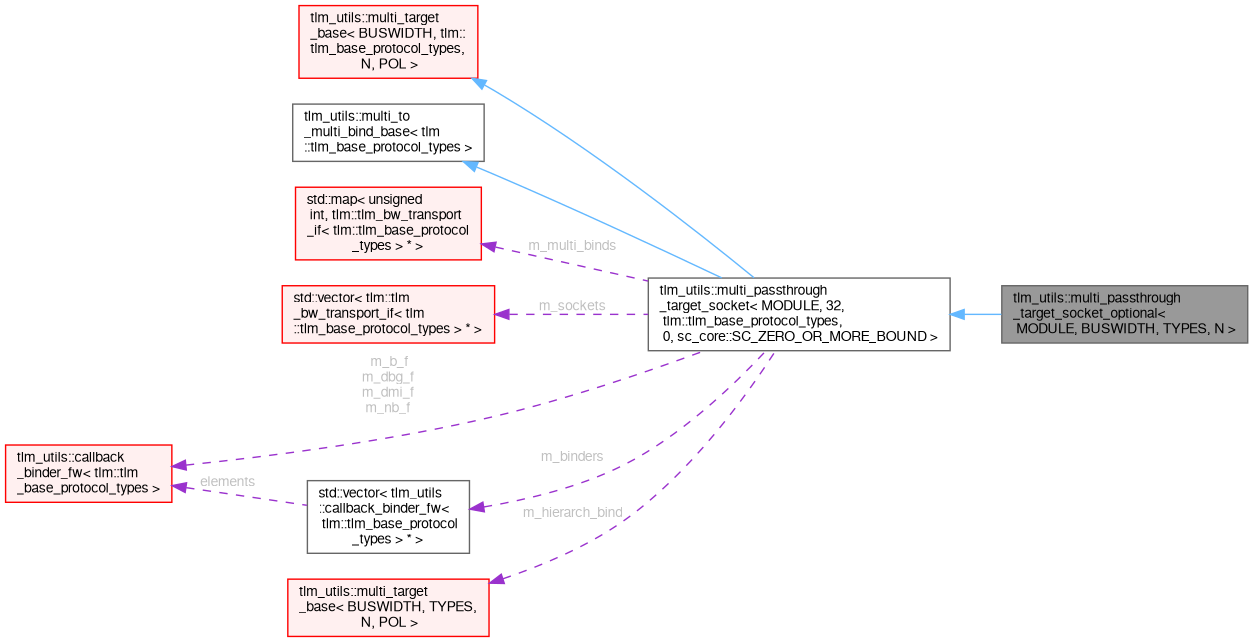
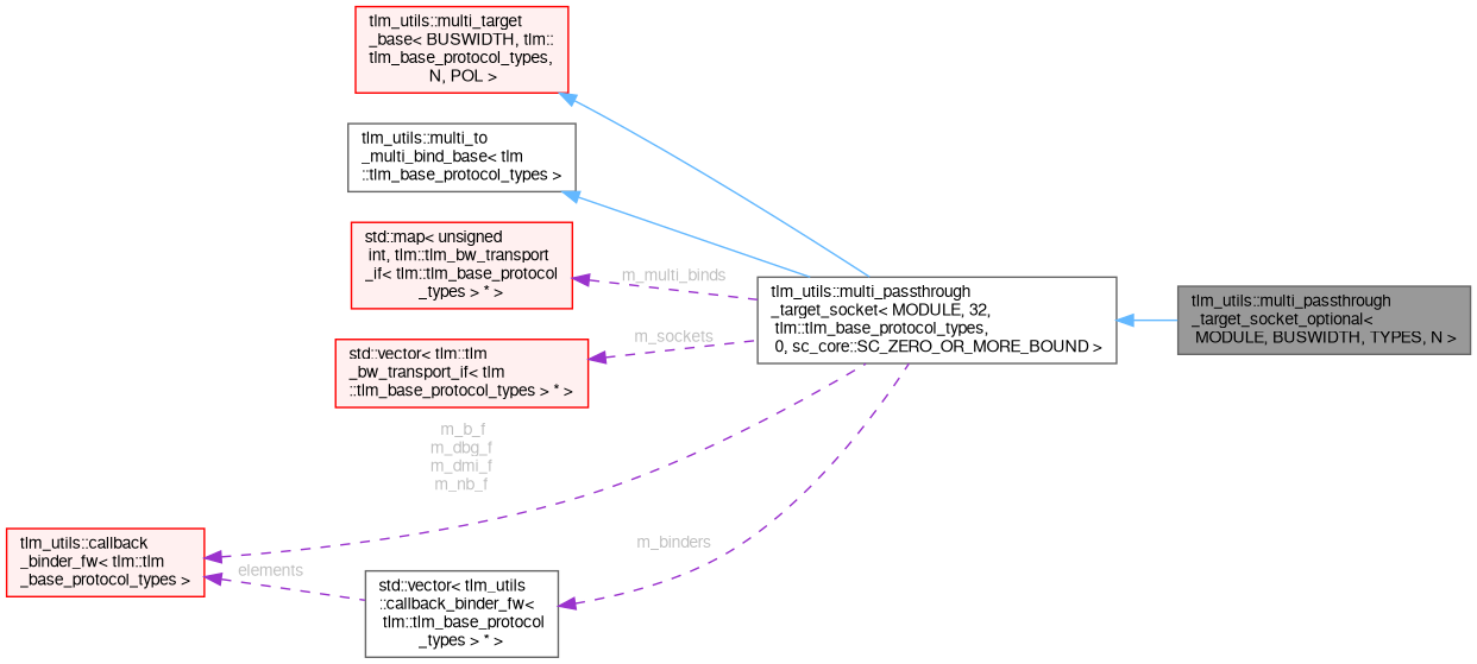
  digraph {
    rankdir=LR
    node [color=red fillcolor="#FFF0F0" fontname=FreeSans fontsize=10 shape=box style=filled]
    edge [color=darkorchid3 dir=back fontname=FreeSans fontsize=10 labelfontname=FreeSans labelfontsize=10 style=dashed fontcolor=grey]
    n1 [color=gray40 fillcolor=grey60 fontcolor=black height=0.2 label="tlm_utils::multi_passthrough\l_target_socket_optional\<\l MODULE, BUSWIDTH, TYPES, N \>" width=0.4]
    n2 [color=gray40 fillcolor=white height=0.2 label="tlm_utils::multi_passthrough\l_target_socket\< MODULE, 32,\l tlm::tlm_base_protocol_types,\l 0, sc_core::SC_ZERO_OR_MORE_BOUND \>" width=0.4]
    n3 [height=0.2 label="tlm_utils::multi_target\l_base\< BUSWIDTH, tlm::\ltlm_base_protocol_types,\l N, POL \>" width=0.4]
    n4 [color=gray40 fillcolor=white height=0.2 label="tlm_utils::multi_to\l_multi_bind_base\< tlm\l::tlm_base_protocol_types \>" width=0.4]
    n5 [height=0.2 label="std::map\< unsigned\l int, tlm::tlm_bw_transport\l_if\< tlm::tlm_base_protocol\l_types \> * \>" width=0.4]
    n6 [height=0.2 label="std::vector\< tlm::tlm\l_bw_transport_if\< tlm\l::tlm_base_protocol_types \> * \>" width=0.4]
    n7 [color=gray40 fillcolor=white height=0.2 label="std::vector\< tlm_utils\l::callback_binder_fw\<\l tlm::tlm_base_protocol\l_types \> * \>" width=0.4]
    n8 [height=0.2 label="tlm_utils::callback\l_binder_fw\< tlm::tlm\l_base_protocol_types \>" width=0.4]
-   n9 [height=0.2 label="tlm_utils::multi_target\l_base\< BUSWIDTH, TYPES,\l N, POL \>" width=0.4]
    n2 -> n1 [color=steelblue1 style=solid fontcolor=""]
    n3 -> n2 [color=steelblue1 style=solid fontcolor=""]
    n4 -> n2 [color=steelblue1 style=solid fontcolor=""]
    n5 -> n2 [label=" m_multi_binds"]
    n6 -> n2 [label=" m_sockets"]
    n7 -> n2 [label=" m_binders"]
    n8 -> n2 [label=" m_b_f\nm_dbg_f\nm_dmi_f\nm_nb_f"]
    n8 -> n7 [label=" elements"]
-   n9 -> n2 [label=" m_hierarch_bind"]
  }
